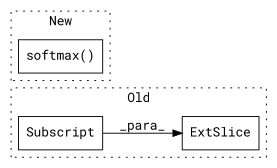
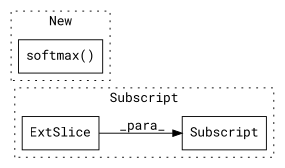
  digraph {
    rankdir=LR
    fontname="Roboto Mono"
    node [shape=box fontname="Roboto Mono"]
    n1 [a=85 l=13 label=ExtSlice s=5290]
    n2 [a=63 l="138,0" label=Subscript s="5290,0"]
    n3 [a=75 l="22,1" label="softmax()" s="5076,5104"]
    subgraph cluster_1 {
-     label=Old
+     label=Subscript
      style=dotted
      n1
      n2
    }
    subgraph cluster_2 {
      label=New
      style=dotted
      n3
    }
-   n2 -> n1 [label=_para_ fontname="Roboto Mono"]
+   n1 -> n2 [label=_para_ fontname="Roboto Mono"]
  }
